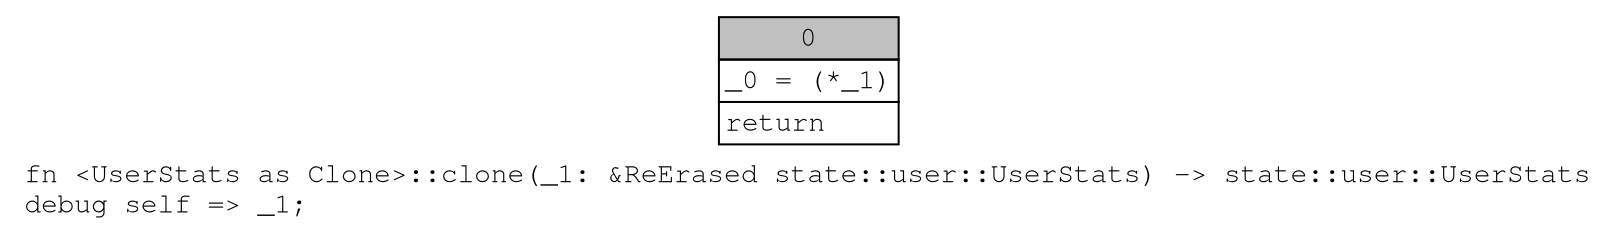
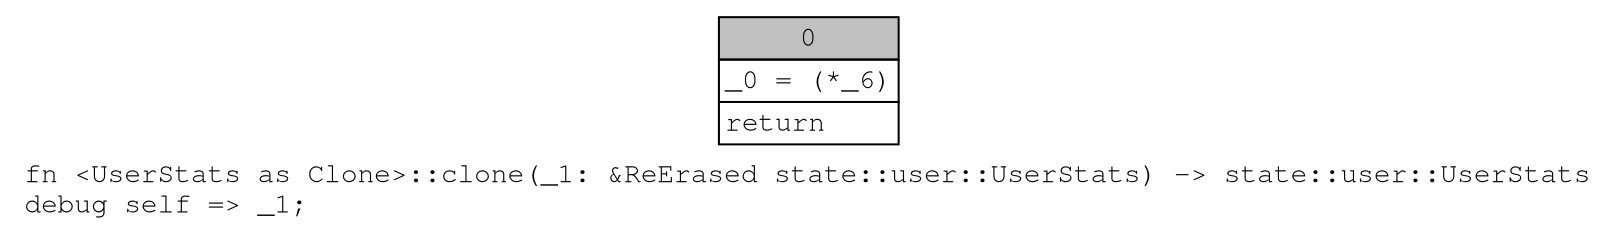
  digraph {
    fontname="Courier, monospace"
    label=<fn &lt;UserStats as Clone&gt;::clone(_1: &amp;ReErased state::user::UserStats) -&gt; state::user::UserStats<br align="left"/>debug self =&gt; _1;<br align="left"/>>
-   n1 [fontname="Courier, monospace" label=<<table border="0" cellborder="1" cellspacing="0"><tr><td bgcolor="gray" align="center" colspan="1">0</td></tr><tr><td align="left" balign="left">_0 = (*_1)<br/></td></tr><tr><td align="left">return</td></tr></table>> shape=none]
+   n1 [fontname="Courier, monospace" label=<<table border="0" cellborder="1" cellspacing="0"><tr><td bgcolor="gray" align="center" colspan="1">0</td></tr><tr><td align="left" balign="left">_0 = (*_6)<br/></td></tr><tr><td align="left">return</td></tr></table>> shape=none]
  }
